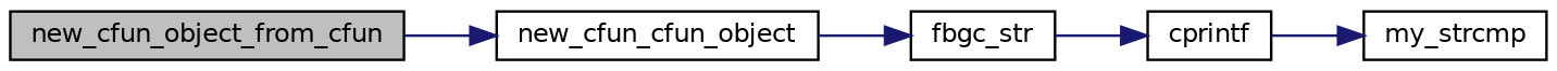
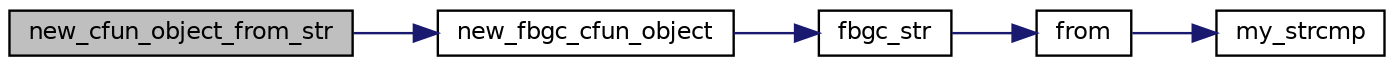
  digraph {
    rankdir=LR
    node [color=black fillcolor=white fontname=Helvetica fontsize=10 shape=record style=filled]
    edge [color=midnightblue fontname=Helvetica fontsize=10 labelfontname=Helvetica labelfontsize=10 style=solid]
-   n1 [fillcolor=grey75 fontcolor=black height=0.2 label=new_cfun_object_from_cfun width=0.4]
-   n2 [height=0.2 label=new_cfun_cfun_object width=0.4]
+   n1 [fillcolor=grey75 fontcolor=black height=0.2 label=new_cfun_object_from_str width=0.4]
+   n2 [height=0.2 label=new_fbgc_cfun_object width=0.4]
    n3 [height=0.2 label=my_strcmp width=0.4]
    n4 [height=0.2 label=fbgc_str width=0.4]
-   n5 [height=0.2 label=cprintf width=0.4]
+   n5 [height=0.2 label=from width=0.4]
    n1 -> n2
    n2 -> n4
    n4 -> n5
    n5 -> n3
  }
